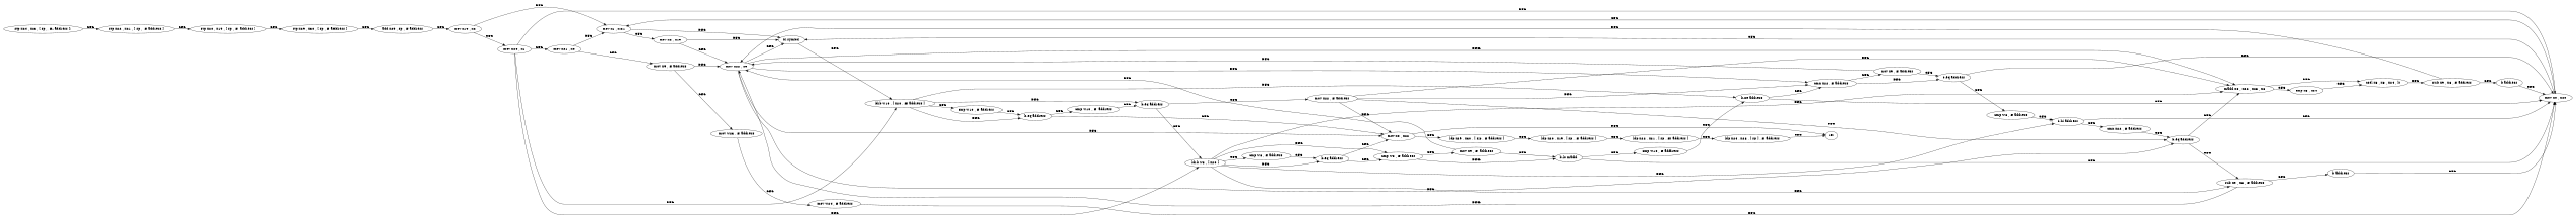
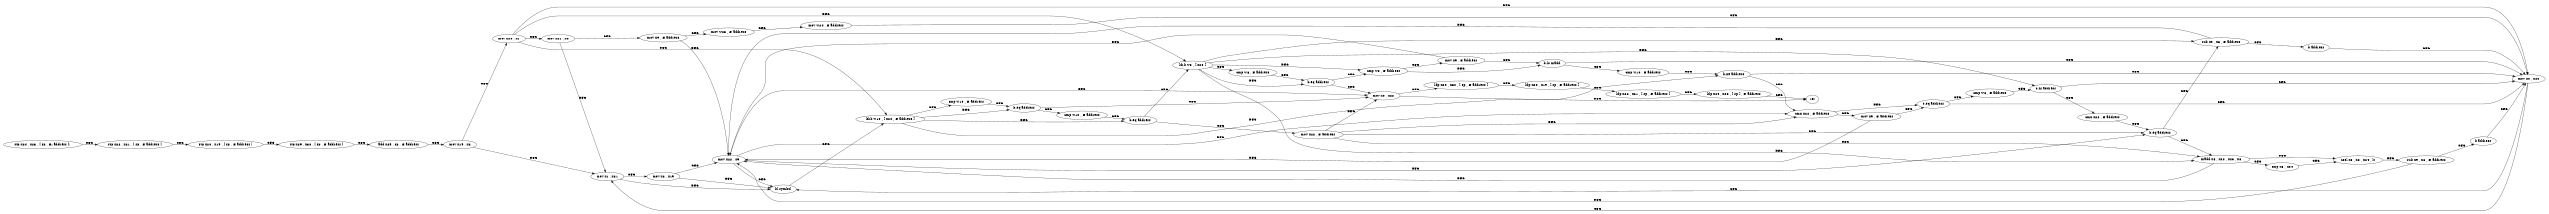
  digraph {
    rankdir=LR
    n1 [label="stp x24 , x23 , [ sp , #- address ]!"]
    n2 [label="stp x22 , x21 , [ sp , # address ]"]
    n3 [label="stp x20 , x19 , [ sp , # address ]"]
    n4 [label="stp x29 , x30 , [ sp , # address ]"]
    n5 [label="add x29 , sp , # address"]
    n6 [label="mov x19 , x2"]
    n7 [label="mov x20 , x1"]
    n8 [label="mov x1 , x21"]
    n9 [label="mov x21 , x0"]
    n10 [label="mov x0 , x20"]
    n11 [label="ldrb w8 , [ x20 ]"]
    n12 [label="ldrb w10 , [ x20 , # address ]"]
    n13 [label="mov x2 , x19"]
    n14 [label="mov x22 , x9"]
    n15 [label="bl symbol"]
    n16 [label="mov x9 , # address"]
    n17 [label="madd x8 , x22 , x23 , x8"]
    n18 [label="cmp w8 , # address"]
    n19 [label="b.eq address"]
    n20 [label="cmp w8 , # address"]
    n21 [label="b.hi address"]
    n22 [label="sub x9 , x8 , # address"]
    n23 [label="b.eq address"]
    n24 [label="b.ne address"]
    n25 [label="cmp w10 , # address"]
    n26 [label="b.eq address"]
    n27 [label="mov w23 , # address"]
    n28 [label="mov w24 , # address"]
    n29 [label="mov x0 , x22"]
    n30 [label="cmn x22 , # address"]
    n31 [label="b.eq address"]
    n32 [label="ldp x29 , x30 , [ sp , # address ]"]
    n33 [label=ret]
    n34 [label="ldp x20 , x19 , [ sp , # address ]"]
    n35 [label="ldp x22 , x21 , [ sp , # address ]"]
    n36 [label="ldp x24 , x23 , [ sp ] , # address"]
    n37 [label="cmp w10 , # address"]
    n38 [label="mov x22 , # address"]
    n39 [label="mov x9 , # address"]
    n40 [label="b.eq address"]
    n41 [label="cmp x8 , x24"]
    n42 [label="csel x8 , x8 , x24 , lt"]
    n43 [label="mov x9 , # address"]
    n44 [label="b.lo madd"]
    n45 [label="cmn x22 , # address"]
    n46 [label="b address"]
    n47 [label="cmp w10 , # address"]
    n48 [label="cmp w8 , # address"]
    n49 [label="sub x9 , x8 , # address"]
    n50 [label="b address"]
    n1 -> n2 [label=CFG]
    n2 -> n3 [label=CFG]
    n3 -> n4 [label=CFG]
    n4 -> n5 [label=CFG]
    n5 -> n6 [label=CFG]
    n6 -> n7 [label=CFG]
    n6 -> n8 [label=DFG]
    n7 -> n9 [label=CFG]
    n7 -> n10 [label=DFG]
    n7 -> n11 [label=DFG]
    n7 -> n12 [label=DFG]
    n8 -> n13 [label=CFG]
    n8 -> n15 [label=DFG]
    n9 -> n8 [label=DFG]
    n9 -> n16 [label=CFG]
    n10 -> n8 [label=CFG]
    n10 -> n15 [label=CFG]
    n11 -> n17 [label=DFG]
    n11 -> n18 [label=CFG]
    n11 -> n19 [label=DFG]
    n11 -> n20 [label=DFG]
    n11 -> n21 [label=DFG]
    n11 -> n22 [label=DFG]
    n12 -> n23 [label=DFG]
    n12 -> n24 [label=DFG]
    n12 -> n25 [label=CFG]
    n12 -> n26 [label=DFG]
    n13 -> n14 [label=CFG]
    n13 -> n15 [label=DFG]
    n14 -> n15 [label=CFG]
-   n14 -> n17 [label=DFG]
+   n17 -> n14 [label=DFG]
    n14 -> n29 [label=DFG]
    n14 -> n30 [label=DFG]
    n14 -> n31 [label=DFG]
    n15 -> n12 [label=CFG]
    n16 -> n14 [label=DFG]
    n16 -> n27 [label=CFG]
    n17 -> n41 [label=CFG]
    n17 -> n42 [label=DFG]
    n18 -> n19 [label=CFG]
    n19 -> n20 [label=CFG]
    n19 -> n29 [label=CFG]
    n20 -> n43 [label=CFG]
    n20 -> n44 [label=DFG]
    n21 -> n10 [label=CFG]
    n21 -> n45 [label=CFG]
    n22 -> n14 [label=DFG]
    n22 -> n46 [label=CFG]
    n23 -> n11 [label=CFG]
    n23 -> n38 [label=CFG]
    n24 -> n10 [label=CFG]
    n24 -> n30 [label=CFG]
    n25 -> n26 [label=CFG]
    n26 -> n29 [label=CFG]
    n26 -> n37 [label=CFG]
    n27 -> n28 [label=CFG]
-   n28 -> n10 [label=DFG]
+   n28 -> n10 [label=CFG]
    n29 -> n32 [label=CFG]
    n29 -> n33 [label=DFG]
    n30 -> n39 [label=CFG]
    n30 -> n40 [label=DFG]
    n31 -> n17 [label=CFG]
    n31 -> n22 [label=CFG]
    n32 -> n34 [label=CFG]
    n34 -> n35 [label=CFG]
    n35 -> n36 [label=CFG]
    n36 -> n33 [label=CFG]
    n37 -> n23 [label=CFG]
    n38 -> n17 [label=DFG]
    n38 -> n29 [label=DFG]
    n38 -> n30 [label=DFG]
    n38 -> n31 [label=DFG]
    n39 -> n14 [label=DFG]
    n39 -> n40 [label=CFG]
    n40 -> n10 [label=CFG]
    n40 -> n48 [label=CFG]
    n41 -> n42 [label=CFG]
    n42 -> n49 [label=DFG]
    n43 -> n14 [label=DFG]
    n43 -> n44 [label=CFG]
    n44 -> n10 [label=CFG]
    n44 -> n47 [label=CFG]
    n45 -> n31 [label=CFG]
    n46 -> n10 [label=CFG]
    n47 -> n24 [label=CFG]
    n48 -> n21 [label=CFG]
    n49 -> n14 [label=DFG]
    n49 -> n50 [label=CFG]
    n50 -> n10 [label=CFG]
  }
